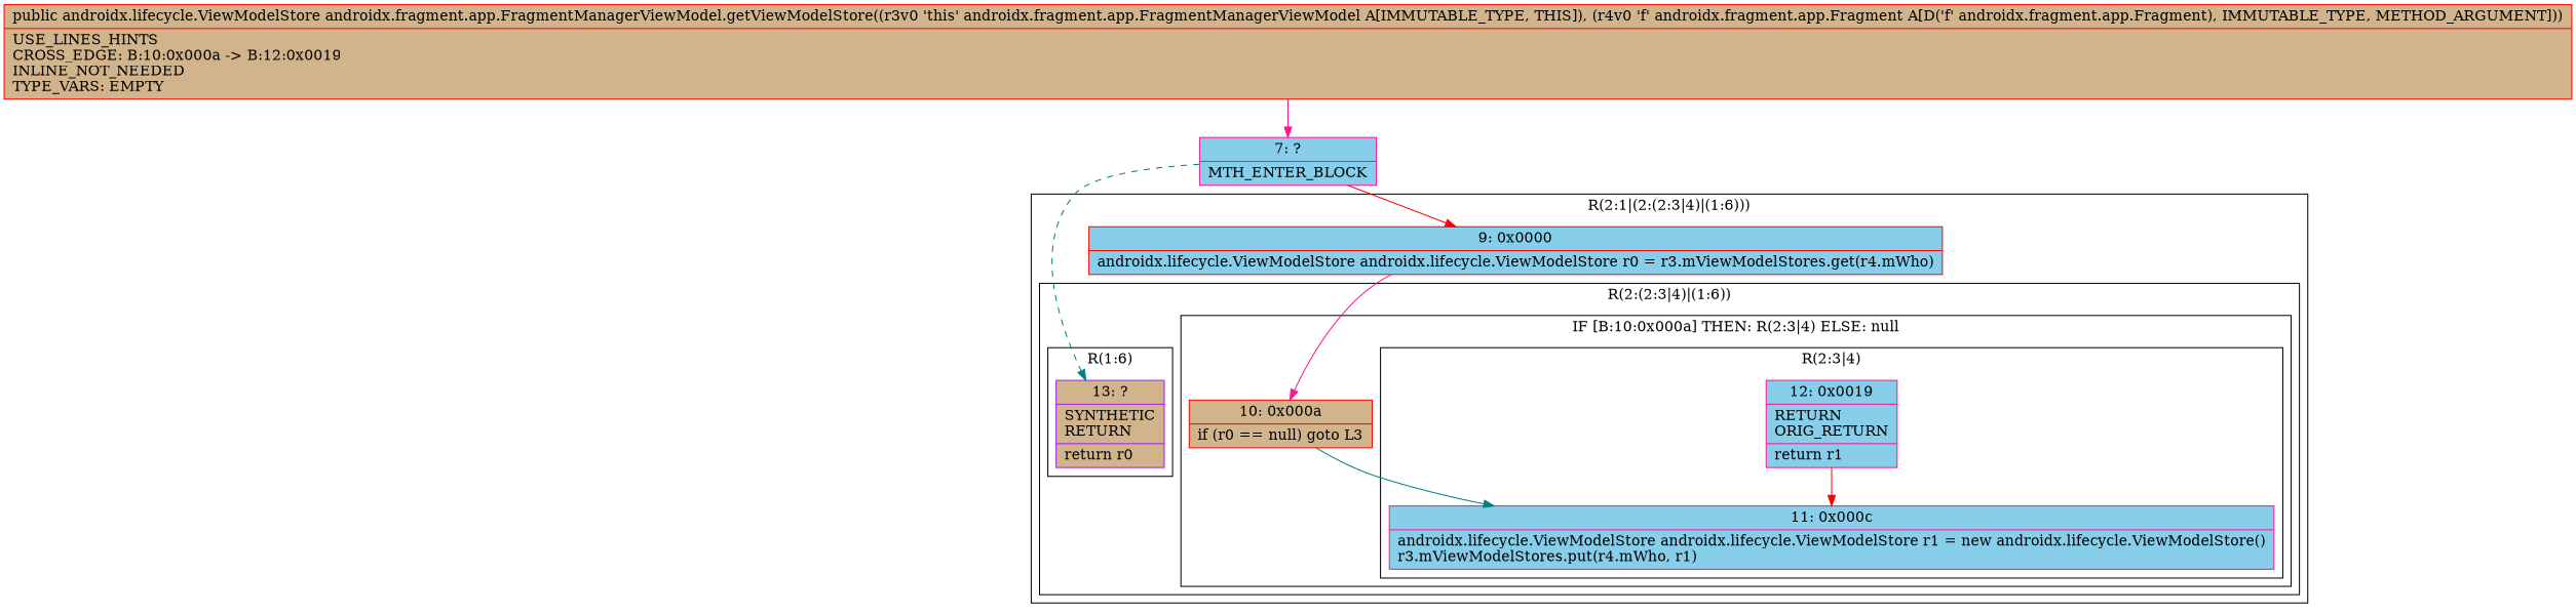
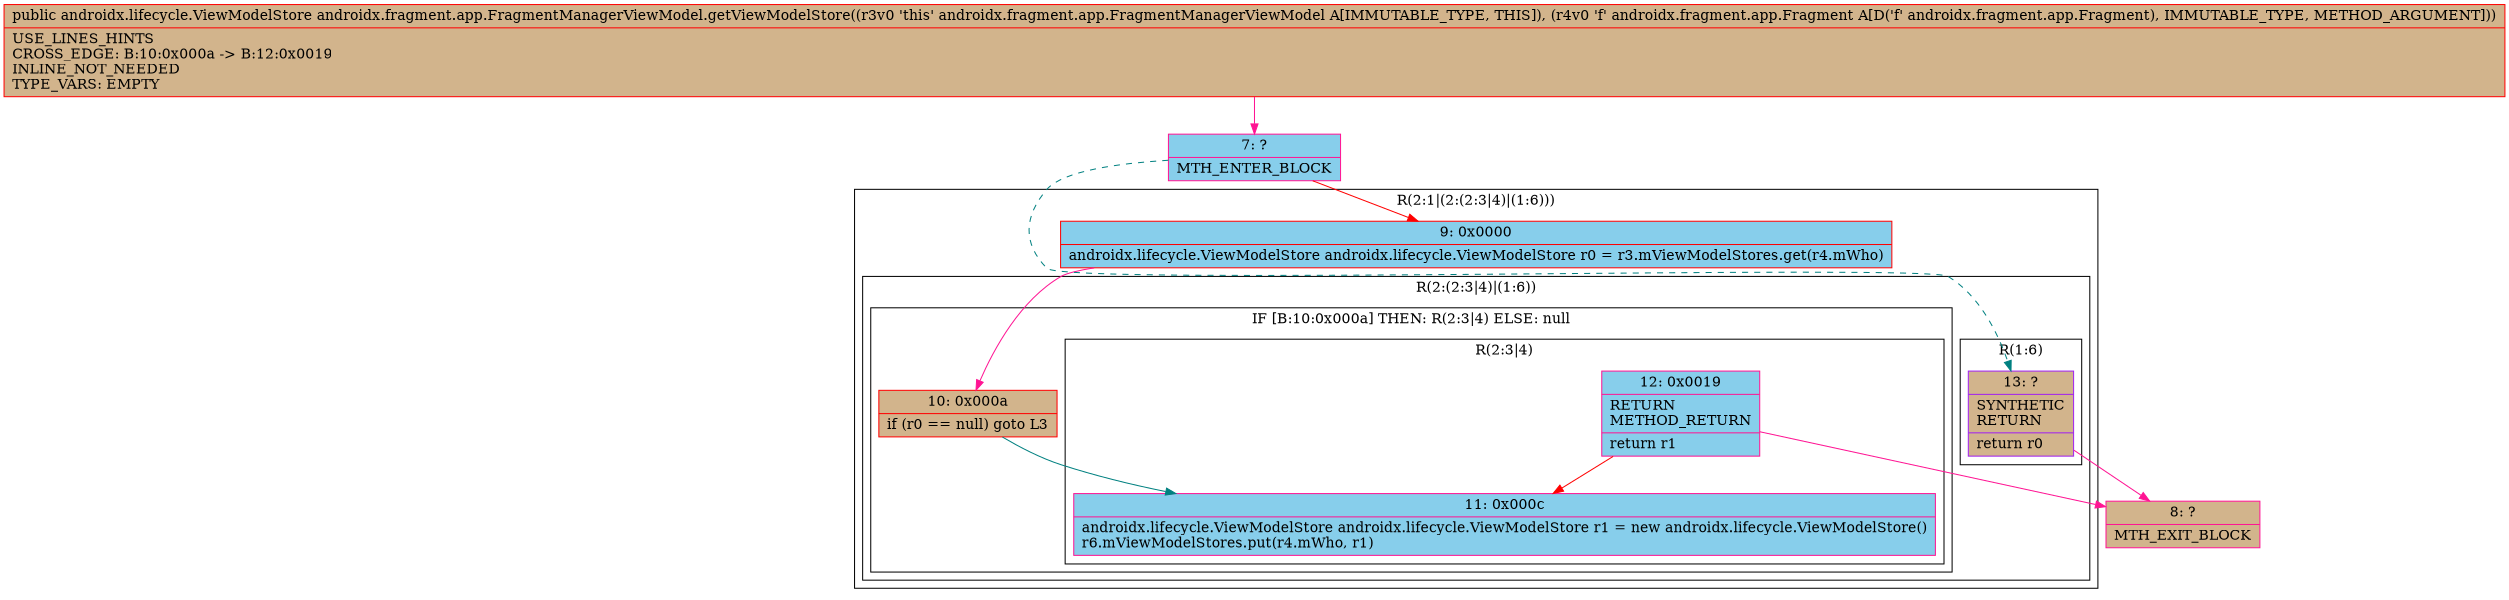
  digraph {
    node [color=deeppink fillcolor=skyblue shape=record style=filled]
    edge [color=deeppink]
-   n1 [label="{11\:\ 0x000c|androidx.lifecycle.ViewModelStore androidx.lifecycle.ViewModelStore r1 = new androidx.lifecycle.ViewModelStore()\lr3.mViewModelStores.put(r4.mWho, r1)\l}"]
-   n2 [label="{12\:\ 0x0019|RETURN\lORIG_RETURN\l|return r1\l}"]
+   n1 [label="{11\:\ 0x000c|androidx.lifecycle.ViewModelStore androidx.lifecycle.ViewModelStore r1 = new androidx.lifecycle.ViewModelStore()\lr6.mViewModelStores.put(r4.mWho, r1)\l}"]
+   n2 [label="{12\:\ 0x0019|RETURN\lMETHOD_RETURN\l|return r1\l}"]
    n3 [color=red fillcolor=tan label="{10\:\ 0x000a|if (r0 == null) goto L3\l}"]
    n4 [color=purple fillcolor=tan label="{13\:\ ?|SYNTHETIC\lRETURN\l|return r0\l}"]
    n5 [color=red label="{9\:\ 0x0000|androidx.lifecycle.ViewModelStore androidx.lifecycle.ViewModelStore r0 = r3.mViewModelStores.get(r4.mWho)\l}"]
+   n6 [fillcolor=tan label="{8\:\ ?|MTH_EXIT_BLOCK\l}"]
    n7 [label="{7\:\ ?|MTH_ENTER_BLOCK\l}"]
    n8 [color=red fillcolor=tan label="{public androidx.lifecycle.ViewModelStore androidx.fragment.app.FragmentManagerViewModel.getViewModelStore((r3v0 'this' androidx.fragment.app.FragmentManagerViewModel A[IMMUTABLE_TYPE, THIS]), (r4v0 'f' androidx.fragment.app.Fragment A[D('f' androidx.fragment.app.Fragment), IMMUTABLE_TYPE, METHOD_ARGUMENT]))  | USE_LINES_HINTS\lCROSS_EDGE: B:10:0x000a \-\> B:12:0x0019\lINLINE_NOT_NEEDED\lTYPE_VARS: EMPTY\l}"]
    subgraph cluster_1 {
      label="R(2:1|(2:(2:3|4)|(1:6)))"
      n5
      subgraph cluster_2 {
        label="R(2:(2:3|4)|(1:6))"
        subgraph cluster_3 {
          label="IF [B:10:0x000a] THEN: R(2:3|4) ELSE: null"
          n3
          subgraph cluster_4 {
            label="R(2:3|4)"
            n1
            n2
          }
        }
        subgraph cluster_5 {
          label="R(1:6)"
          n4
        }
      }
    }
    n2 -> n1 [color=red]
+   n2 -> n6
    n3 -> n1 [color=teal]
+   n4 -> n6
    n5 -> n3
    n7 -> n4 [color=teal style=dashed]
    n7 -> n5 [color=red]
    n8 -> n7
  }
